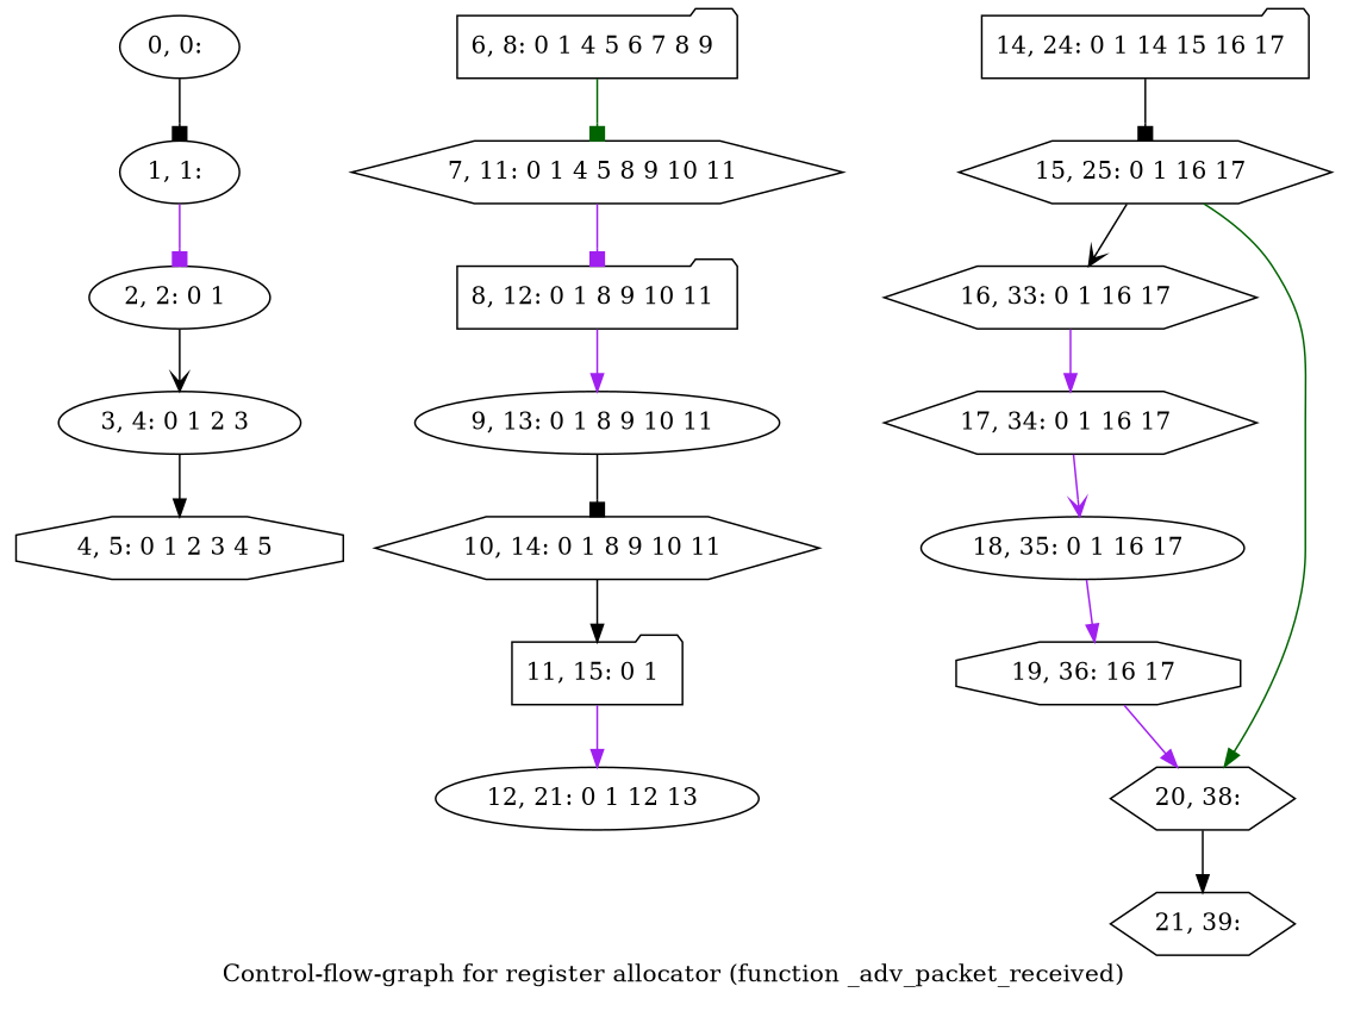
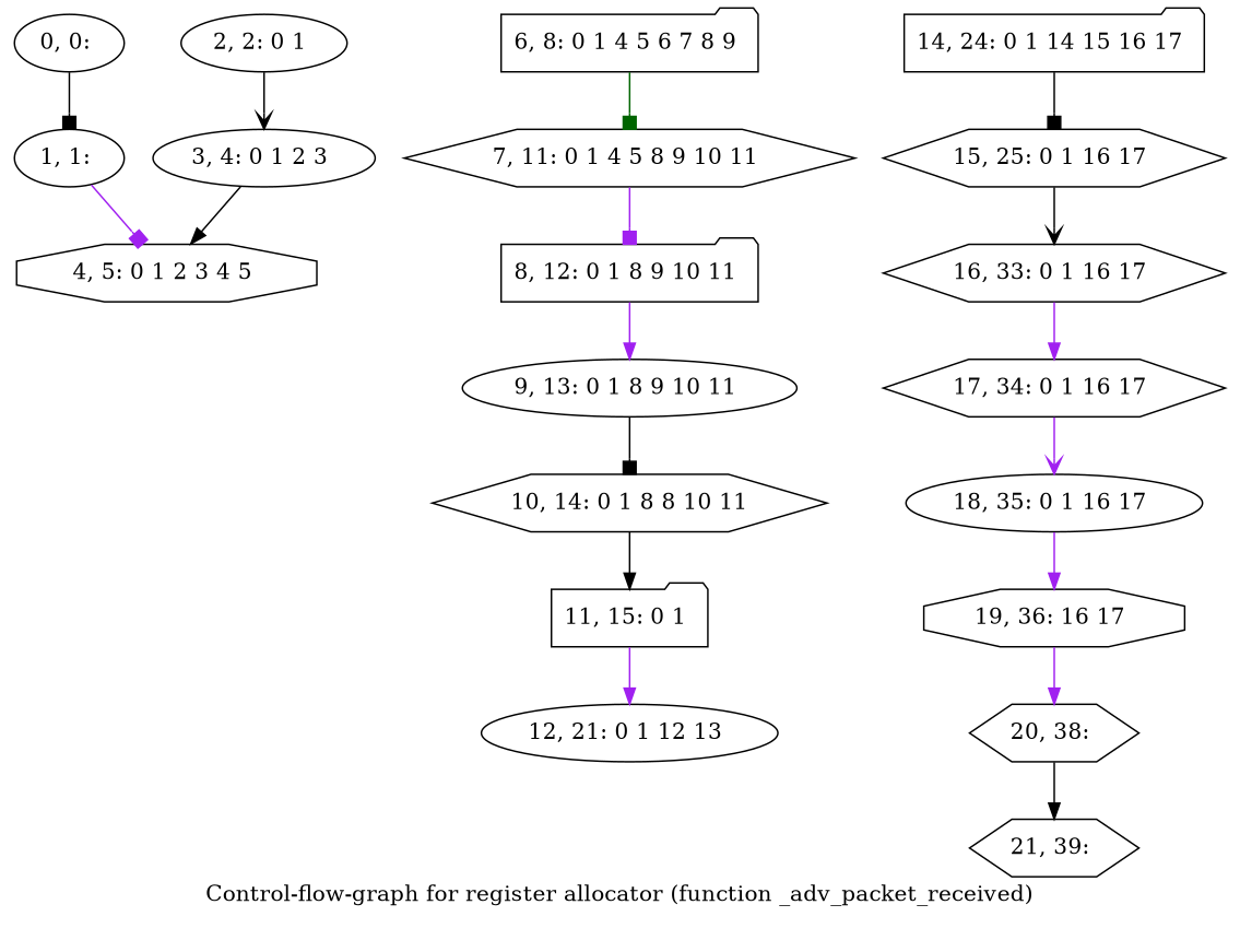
  digraph {
    label="Control-flow-graph for register allocator (function _adv_packet_received)"
    node [shape=ellipse]
    edge [arrowhead=normal color=black]
    n1 [label="0, 0: "]
    n2 [label="1, 1: "]
    n3 [label="2, 2: 0 1 "]
    n4 [label="3, 4: 0 1 2 3 "]
    n5 [label="4, 5: 0 1 2 3 4 5 " shape=octagon]
    n6 [label="6, 8: 0 1 4 5 6 7 8 9 " shape=folder]
    n7 [label="7, 11: 0 1 4 5 8 9 10 11 " shape=hexagon]
    n8 [label="8, 12: 0 1 8 9 10 11 " shape=folder]
    n9 [label="9, 13: 0 1 8 9 10 11 "]
-   n10 [label="10, 14: 0 1 8 9 10 11 " shape=hexagon]
+   n10 [label="10, 14: 0 1 8 8 10 11" shape=hexagon]
    n11 [label="11, 15: 0 1 " shape=folder]
    n12 [label="12, 21: 0 1 12 13 "]
    n13 [label="14, 24: 0 1 14 15 16 17 " shape=folder]
    n14 [label="15, 25: 0 1 16 17 " shape=hexagon]
    n15 [label="16, 33: 0 1 16 17 " shape=hexagon]
    n16 [label="20, 38: " shape=hexagon]
    n17 [label="17, 34: 0 1 16 17 " shape=hexagon]
    n18 [label="21, 39: " shape=hexagon]
    n19 [label="18, 35: 0 1 16 17 "]
    n20 [label="19, 36: 16 17 " shape=octagon]
    n1 -> n2 [arrowhead=box]
-   n2 -> n3 [arrowhead=box color=purple]
+   n2 -> n5 [arrowhead=box color=purple]
    n3 -> n4 [arrowhead=vee]
    n4 -> n5
    n6 -> n7 [arrowhead=box color=darkgreen]
    n7 -> n8 [arrowhead=box color=purple]
    n8 -> n9 [color=purple]
    n9 -> n10 [arrowhead=box]
    n10 -> n11
    n11 -> n12 [color=purple]
    n13 -> n14 [arrowhead=box]
    n14 -> n15 [arrowhead=vee]
-   n14 -> n16 [color=darkgreen]
    n15 -> n17 [color=purple]
    n16 -> n18
    n17 -> n19 [arrowhead=vee color=purple]
    n19 -> n20 [color=purple]
    n20 -> n16 [color=purple]
  }
